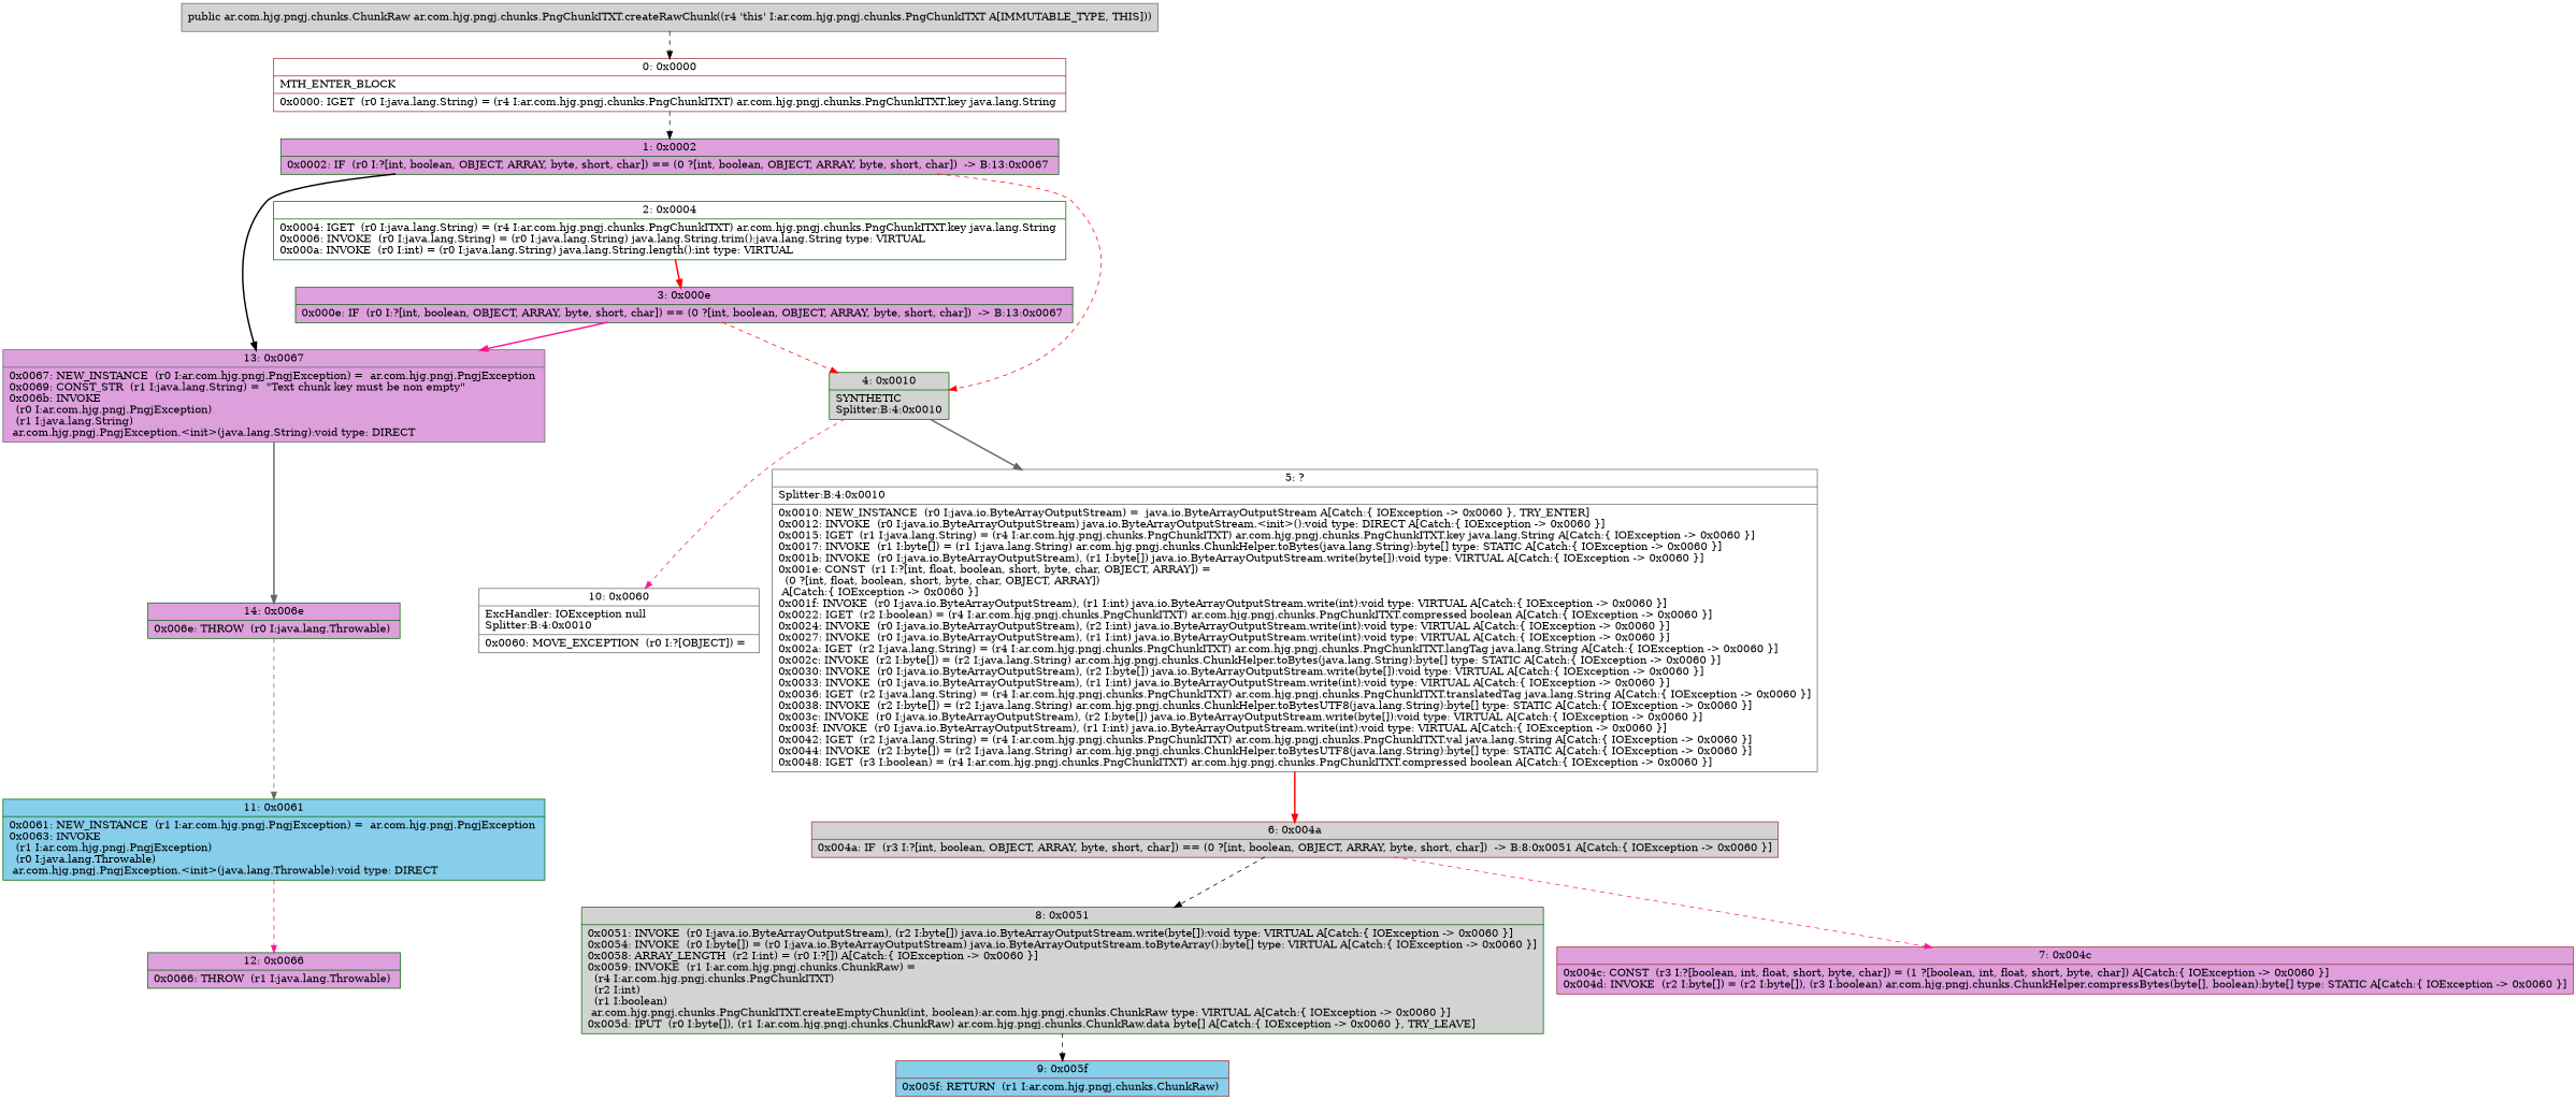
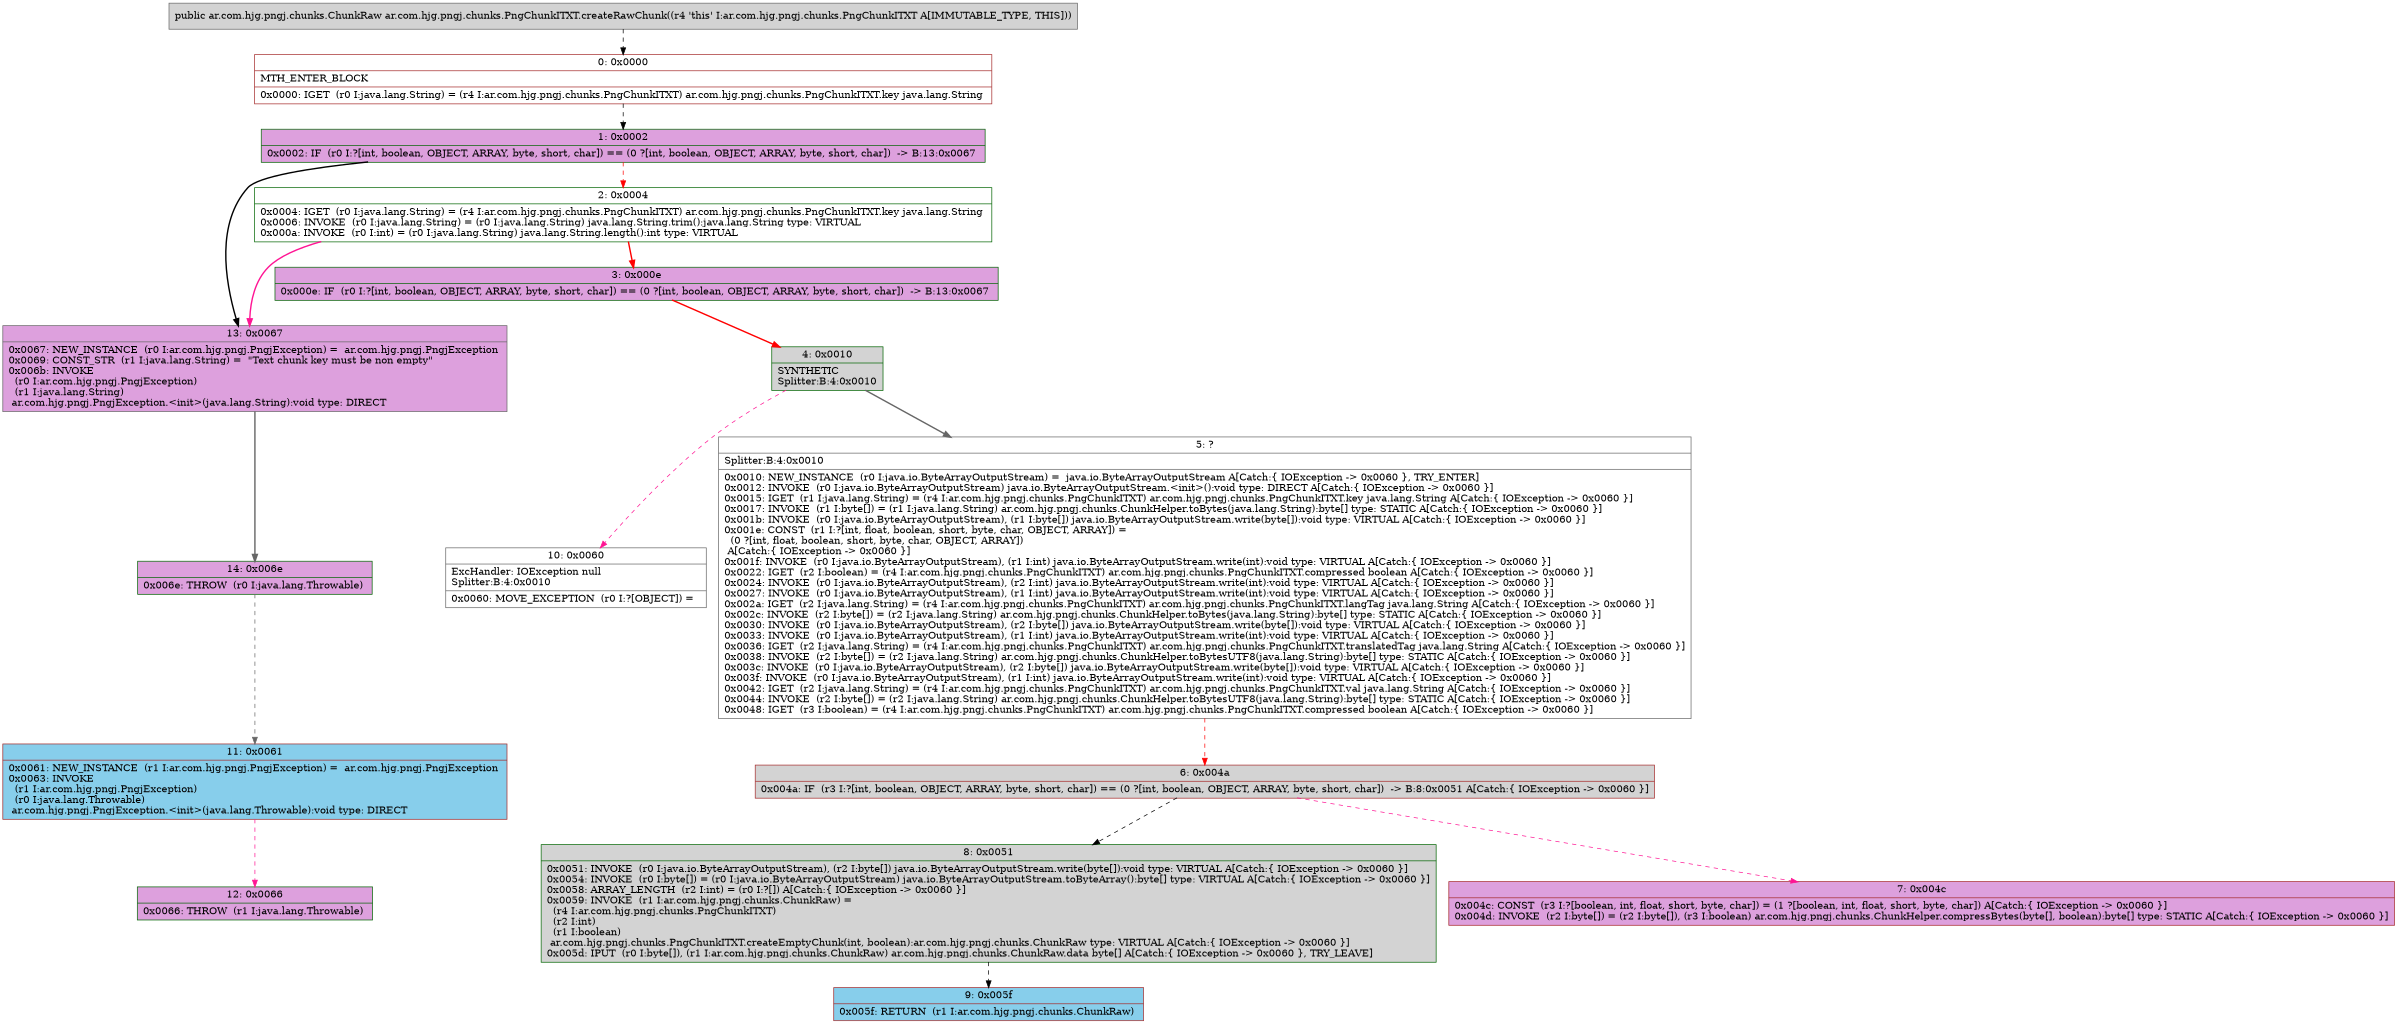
  digraph {
    node [color=darkgreen fillcolor=plum shape=record style=filled]
    edge [color=black style=dashed]
    n1 [color=brown fillcolor=white label="{0\:\ 0x0000|MTH_ENTER_BLOCK\l|0x0000: IGET  (r0 I:java.lang.String) = (r4 I:ar.com.hjg.pngj.chunks.PngChunkITXT) ar.com.hjg.pngj.chunks.PngChunkITXT.key java.lang.String \l}"]
    n2 [label="{1\:\ 0x0002|0x0002: IF  (r0 I:?[int, boolean, OBJECT, ARRAY, byte, short, char]) == (0 ?[int, boolean, OBJECT, ARRAY, byte, short, char])  \-\> B:13:0x0067 \l}"]
    n3 [fillcolor=white label="{2\:\ 0x0004|0x0004: IGET  (r0 I:java.lang.String) = (r4 I:ar.com.hjg.pngj.chunks.PngChunkITXT) ar.com.hjg.pngj.chunks.PngChunkITXT.key java.lang.String \l0x0006: INVOKE  (r0 I:java.lang.String) = (r0 I:java.lang.String) java.lang.String.trim():java.lang.String type: VIRTUAL \l0x000a: INVOKE  (r0 I:int) = (r0 I:java.lang.String) java.lang.String.length():int type: VIRTUAL \l}"]
    n4 [color=gray40 label="{13\:\ 0x0067|0x0067: NEW_INSTANCE  (r0 I:ar.com.hjg.pngj.PngjException) =  ar.com.hjg.pngj.PngjException \l0x0069: CONST_STR  (r1 I:java.lang.String) =  \"Text chunk key must be non empty\" \l0x006b: INVOKE  \l  (r0 I:ar.com.hjg.pngj.PngjException)\l  (r1 I:java.lang.String)\l ar.com.hjg.pngj.PngjException.\<init\>(java.lang.String):void type: DIRECT \l}"]
    n5 [label="{3\:\ 0x000e|0x000e: IF  (r0 I:?[int, boolean, OBJECT, ARRAY, byte, short, char]) == (0 ?[int, boolean, OBJECT, ARRAY, byte, short, char])  \-\> B:13:0x0067 \l}"]
    n6 [label="{14\:\ 0x006e|0x006e: THROW  (r0 I:java.lang.Throwable) \l}"]
    n7 [fillcolor=lightgrey label="{4\:\ 0x0010|SYNTHETIC\lSplitter:B:4:0x0010\l}"]
    n8 [color=gray40 fillcolor=white label="{5\:\ ?|Splitter:B:4:0x0010\l|0x0010: NEW_INSTANCE  (r0 I:java.io.ByteArrayOutputStream) =  java.io.ByteArrayOutputStream A[Catch:\{ IOException \-\> 0x0060 \}, TRY_ENTER]\l0x0012: INVOKE  (r0 I:java.io.ByteArrayOutputStream) java.io.ByteArrayOutputStream.\<init\>():void type: DIRECT A[Catch:\{ IOException \-\> 0x0060 \}]\l0x0015: IGET  (r1 I:java.lang.String) = (r4 I:ar.com.hjg.pngj.chunks.PngChunkITXT) ar.com.hjg.pngj.chunks.PngChunkITXT.key java.lang.String A[Catch:\{ IOException \-\> 0x0060 \}]\l0x0017: INVOKE  (r1 I:byte[]) = (r1 I:java.lang.String) ar.com.hjg.pngj.chunks.ChunkHelper.toBytes(java.lang.String):byte[] type: STATIC A[Catch:\{ IOException \-\> 0x0060 \}]\l0x001b: INVOKE  (r0 I:java.io.ByteArrayOutputStream), (r1 I:byte[]) java.io.ByteArrayOutputStream.write(byte[]):void type: VIRTUAL A[Catch:\{ IOException \-\> 0x0060 \}]\l0x001e: CONST  (r1 I:?[int, float, boolean, short, byte, char, OBJECT, ARRAY]) = \l  (0 ?[int, float, boolean, short, byte, char, OBJECT, ARRAY])\l A[Catch:\{ IOException \-\> 0x0060 \}]\l0x001f: INVOKE  (r0 I:java.io.ByteArrayOutputStream), (r1 I:int) java.io.ByteArrayOutputStream.write(int):void type: VIRTUAL A[Catch:\{ IOException \-\> 0x0060 \}]\l0x0022: IGET  (r2 I:boolean) = (r4 I:ar.com.hjg.pngj.chunks.PngChunkITXT) ar.com.hjg.pngj.chunks.PngChunkITXT.compressed boolean A[Catch:\{ IOException \-\> 0x0060 \}]\l0x0024: INVOKE  (r0 I:java.io.ByteArrayOutputStream), (r2 I:int) java.io.ByteArrayOutputStream.write(int):void type: VIRTUAL A[Catch:\{ IOException \-\> 0x0060 \}]\l0x0027: INVOKE  (r0 I:java.io.ByteArrayOutputStream), (r1 I:int) java.io.ByteArrayOutputStream.write(int):void type: VIRTUAL A[Catch:\{ IOException \-\> 0x0060 \}]\l0x002a: IGET  (r2 I:java.lang.String) = (r4 I:ar.com.hjg.pngj.chunks.PngChunkITXT) ar.com.hjg.pngj.chunks.PngChunkITXT.langTag java.lang.String A[Catch:\{ IOException \-\> 0x0060 \}]\l0x002c: INVOKE  (r2 I:byte[]) = (r2 I:java.lang.String) ar.com.hjg.pngj.chunks.ChunkHelper.toBytes(java.lang.String):byte[] type: STATIC A[Catch:\{ IOException \-\> 0x0060 \}]\l0x0030: INVOKE  (r0 I:java.io.ByteArrayOutputStream), (r2 I:byte[]) java.io.ByteArrayOutputStream.write(byte[]):void type: VIRTUAL A[Catch:\{ IOException \-\> 0x0060 \}]\l0x0033: INVOKE  (r0 I:java.io.ByteArrayOutputStream), (r1 I:int) java.io.ByteArrayOutputStream.write(int):void type: VIRTUAL A[Catch:\{ IOException \-\> 0x0060 \}]\l0x0036: IGET  (r2 I:java.lang.String) = (r4 I:ar.com.hjg.pngj.chunks.PngChunkITXT) ar.com.hjg.pngj.chunks.PngChunkITXT.translatedTag java.lang.String A[Catch:\{ IOException \-\> 0x0060 \}]\l0x0038: INVOKE  (r2 I:byte[]) = (r2 I:java.lang.String) ar.com.hjg.pngj.chunks.ChunkHelper.toBytesUTF8(java.lang.String):byte[] type: STATIC A[Catch:\{ IOException \-\> 0x0060 \}]\l0x003c: INVOKE  (r0 I:java.io.ByteArrayOutputStream), (r2 I:byte[]) java.io.ByteArrayOutputStream.write(byte[]):void type: VIRTUAL A[Catch:\{ IOException \-\> 0x0060 \}]\l0x003f: INVOKE  (r0 I:java.io.ByteArrayOutputStream), (r1 I:int) java.io.ByteArrayOutputStream.write(int):void type: VIRTUAL A[Catch:\{ IOException \-\> 0x0060 \}]\l0x0042: IGET  (r2 I:java.lang.String) = (r4 I:ar.com.hjg.pngj.chunks.PngChunkITXT) ar.com.hjg.pngj.chunks.PngChunkITXT.val java.lang.String A[Catch:\{ IOException \-\> 0x0060 \}]\l0x0044: INVOKE  (r2 I:byte[]) = (r2 I:java.lang.String) ar.com.hjg.pngj.chunks.ChunkHelper.toBytesUTF8(java.lang.String):byte[] type: STATIC A[Catch:\{ IOException \-\> 0x0060 \}]\l0x0048: IGET  (r3 I:boolean) = (r4 I:ar.com.hjg.pngj.chunks.PngChunkITXT) ar.com.hjg.pngj.chunks.PngChunkITXT.compressed boolean A[Catch:\{ IOException \-\> 0x0060 \}]\l}"]
    n9 [color=gray40 fillcolor=white label="{10\:\ 0x0060|ExcHandler: IOException null\lSplitter:B:4:0x0010\l|0x0060: MOVE_EXCEPTION  (r0 I:?[OBJECT]) =  \l}"]
    n10 [color=brown fillcolor=lightgrey label="{6\:\ 0x004a|0x004a: IF  (r3 I:?[int, boolean, OBJECT, ARRAY, byte, short, char]) == (0 ?[int, boolean, OBJECT, ARRAY, byte, short, char])  \-\> B:8:0x0051 A[Catch:\{ IOException \-\> 0x0060 \}]\l}"]
    n11 [color=brown label="{7\:\ 0x004c|0x004c: CONST  (r3 I:?[boolean, int, float, short, byte, char]) = (1 ?[boolean, int, float, short, byte, char]) A[Catch:\{ IOException \-\> 0x0060 \}]\l0x004d: INVOKE  (r2 I:byte[]) = (r2 I:byte[]), (r3 I:boolean) ar.com.hjg.pngj.chunks.ChunkHelper.compressBytes(byte[], boolean):byte[] type: STATIC A[Catch:\{ IOException \-\> 0x0060 \}]\l}"]
    n12 [fillcolor=lightgrey label="{8\:\ 0x0051|0x0051: INVOKE  (r0 I:java.io.ByteArrayOutputStream), (r2 I:byte[]) java.io.ByteArrayOutputStream.write(byte[]):void type: VIRTUAL A[Catch:\{ IOException \-\> 0x0060 \}]\l0x0054: INVOKE  (r0 I:byte[]) = (r0 I:java.io.ByteArrayOutputStream) java.io.ByteArrayOutputStream.toByteArray():byte[] type: VIRTUAL A[Catch:\{ IOException \-\> 0x0060 \}]\l0x0058: ARRAY_LENGTH  (r2 I:int) = (r0 I:?[]) A[Catch:\{ IOException \-\> 0x0060 \}]\l0x0059: INVOKE  (r1 I:ar.com.hjg.pngj.chunks.ChunkRaw) = \l  (r4 I:ar.com.hjg.pngj.chunks.PngChunkITXT)\l  (r2 I:int)\l  (r1 I:boolean)\l ar.com.hjg.pngj.chunks.PngChunkITXT.createEmptyChunk(int, boolean):ar.com.hjg.pngj.chunks.ChunkRaw type: VIRTUAL A[Catch:\{ IOException \-\> 0x0060 \}]\l0x005d: IPUT  (r0 I:byte[]), (r1 I:ar.com.hjg.pngj.chunks.ChunkRaw) ar.com.hjg.pngj.chunks.ChunkRaw.data byte[] A[Catch:\{ IOException \-\> 0x0060 \}, TRY_LEAVE]\l}"]
    n13 [color=brown fillcolor=skyblue label="{9\:\ 0x005f|0x005f: RETURN  (r1 I:ar.com.hjg.pngj.chunks.ChunkRaw) \l}"]
-   n14 [fillcolor=skyblue label="{11\:\ 0x0061|0x0061: NEW_INSTANCE  (r1 I:ar.com.hjg.pngj.PngjException) =  ar.com.hjg.pngj.PngjException \l0x0063: INVOKE  \l  (r1 I:ar.com.hjg.pngj.PngjException)\l  (r0 I:java.lang.Throwable)\l ar.com.hjg.pngj.PngjException.\<init\>(java.lang.Throwable):void type: DIRECT \l}"]
+   n14 [color=brown fillcolor=skyblue label="{11\:\ 0x0061|0x0061: NEW_INSTANCE  (r1 I:ar.com.hjg.pngj.PngjException) =  ar.com.hjg.pngj.PngjException \l0x0063: INVOKE  \l  (r1 I:ar.com.hjg.pngj.PngjException)\l  (r0 I:java.lang.Throwable)\l ar.com.hjg.pngj.PngjException.\<init\>(java.lang.Throwable):void type: DIRECT \l}"]
    n15 [label="{12\:\ 0x0066|0x0066: THROW  (r1 I:java.lang.Throwable) \l}"]
    n16 [color=gray40 fillcolor=lightgrey label="{public ar.com.hjg.pngj.chunks.ChunkRaw ar.com.hjg.pngj.chunks.PngChunkITXT.createRawChunk((r4 'this' I:ar.com.hjg.pngj.chunks.PngChunkITXT A[IMMUTABLE_TYPE, THIS])) }"]
    n1 -> n2
-   n2 -> n7 [color=red]
+   n2 -> n3 [color=red]
    n2 -> n4 [style=bold]
    n3 -> n5 [color=red style=bold]
    n4 -> n6 [color=gray40 style=bold]
-   n5 -> n4 [color=deeppink style=bold]
-   n5 -> n7 [color=red]
+   n3 -> n4 [color=deeppink style=bold]
+   n5 -> n7 [color=red style=bold]
    n6 -> n14 [color=gray40]
    n7 -> n8 [color=gray40 style=bold]
    n7 -> n9 [color=deeppink]
-   n8 -> n10 [color=red style=bold]
+   n8 -> n10 [color=red]
    n10 -> n11 [color=deeppink]
    n10 -> n12
    n12 -> n13
    n14 -> n15 [color=deeppink]
    n16 -> n1
  }
